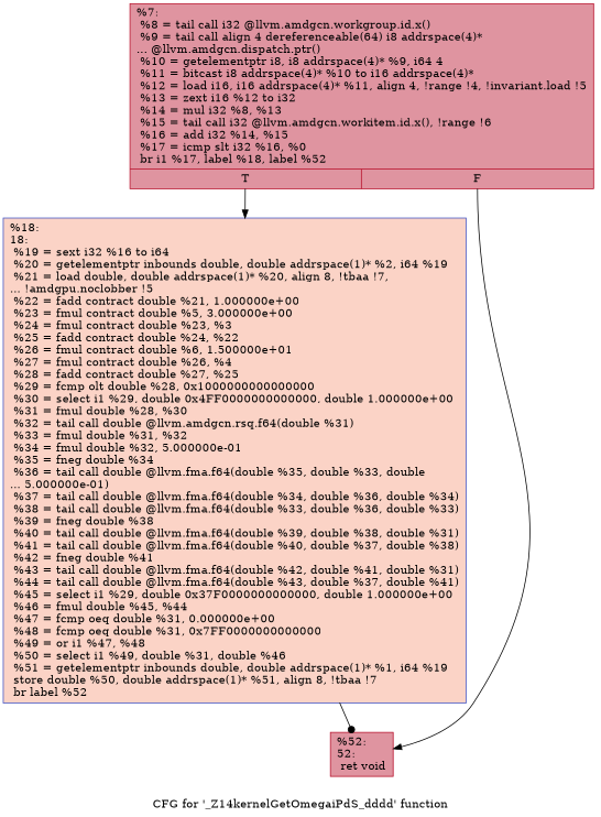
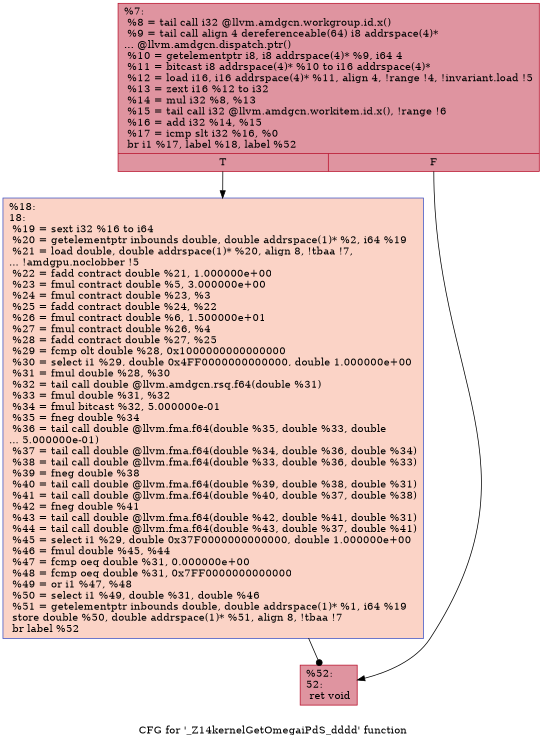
  digraph {
    label="CFG for '_Z14kernelGetOmegaiPdS_dddd' function"
    node [color="#b70d28ff" fillcolor="#b70d2870" shape=record style=filled]
    edge [arrowhead=normal]
    n1 [label="{%7:\l  %8 = tail call i32 @llvm.amdgcn.workgroup.id.x()\l  %9 = tail call align 4 dereferenceable(64) i8 addrspace(4)*\l... @llvm.amdgcn.dispatch.ptr()\l  %10 = getelementptr i8, i8 addrspace(4)* %9, i64 4\l  %11 = bitcast i8 addrspace(4)* %10 to i16 addrspace(4)*\l  %12 = load i16, i16 addrspace(4)* %11, align 4, !range !4, !invariant.load !5\l  %13 = zext i16 %12 to i32\l  %14 = mul i32 %8, %13\l  %15 = tail call i32 @llvm.amdgcn.workitem.id.x(), !range !6\l  %16 = add i32 %14, %15\l  %17 = icmp slt i32 %16, %0\l  br i1 %17, label %18, label %52\l|{<s0>T|<s1>F}}"]
-   n2 [color="#3d50c3ff" fillcolor="#f59c7d70" label="{%18:\l18:                                               \l  %19 = sext i32 %16 to i64\l  %20 = getelementptr inbounds double, double addrspace(1)* %2, i64 %19\l  %21 = load double, double addrspace(1)* %20, align 8, !tbaa !7,\l... !amdgpu.noclobber !5\l  %22 = fadd contract double %21, 1.000000e+00\l  %23 = fmul contract double %5, 3.000000e+00\l  %24 = fmul contract double %23, %3\l  %25 = fadd contract double %24, %22\l  %26 = fmul contract double %6, 1.500000e+01\l  %27 = fmul contract double %26, %4\l  %28 = fadd contract double %27, %25\l  %29 = fcmp olt double %28, 0x1000000000000000\l  %30 = select i1 %29, double 0x4FF0000000000000, double 1.000000e+00\l  %31 = fmul double %28, %30\l  %32 = tail call double @llvm.amdgcn.rsq.f64(double %31)\l  %33 = fmul double %31, %32\l  %34 = fmul double %32, 5.000000e-01\l  %35 = fneg double %34\l  %36 = tail call double @llvm.fma.f64(double %35, double %33, double\l... 5.000000e-01)\l  %37 = tail call double @llvm.fma.f64(double %34, double %36, double %34)\l  %38 = tail call double @llvm.fma.f64(double %33, double %36, double %33)\l  %39 = fneg double %38\l  %40 = tail call double @llvm.fma.f64(double %39, double %38, double %31)\l  %41 = tail call double @llvm.fma.f64(double %40, double %37, double %38)\l  %42 = fneg double %41\l  %43 = tail call double @llvm.fma.f64(double %42, double %41, double %31)\l  %44 = tail call double @llvm.fma.f64(double %43, double %37, double %41)\l  %45 = select i1 %29, double 0x37F0000000000000, double 1.000000e+00\l  %46 = fmul double %45, %44\l  %47 = fcmp oeq double %31, 0.000000e+00\l  %48 = fcmp oeq double %31, 0x7FF0000000000000\l  %49 = or i1 %47, %48\l  %50 = select i1 %49, double %31, double %46\l  %51 = getelementptr inbounds double, double addrspace(1)* %1, i64 %19\l  store double %50, double addrspace(1)* %51, align 8, !tbaa !7\l  br label %52\l}"]
+   n2 [color="#3d50c3ff" fillcolor="#f59c7d70" label="{%18:\l18:                                               \l  %19 = sext i32 %16 to i64\l  %20 = getelementptr inbounds double, double addrspace(1)* %2, i64 %19\l  %21 = load double, double addrspace(1)* %20, align 8, !tbaa !7,\l... !amdgpu.noclobber !5\l  %22 = fadd contract double %21, 1.000000e+00\l  %23 = fmul contract double %5, 3.000000e+00\l  %24 = fmul contract double %23, %3\l  %25 = fadd contract double %24, %22\l  %26 = fmul contract double %6, 1.500000e+01\l  %27 = fmul contract double %26, %4\l  %28 = fadd contract double %27, %25\l  %29 = fcmp olt double %28, 0x1000000000000000\l  %30 = select i1 %29, double 0x4FF0000000000000, double 1.000000e+00\l  %31 = fmul double %28, %30\l  %32 = tail call double @llvm.amdgcn.rsq.f64(double %31)\l  %33 = fmul double %31, %32\l  %34 = fmul bitcast %32, 5.000000e-01\l  %35 = fneg double %34\l  %36 = tail call double @llvm.fma.f64(double %35, double %33, double\l... 5.000000e-01)\l  %37 = tail call double @llvm.fma.f64(double %34, double %36, double %34)\l  %38 = tail call double @llvm.fma.f64(double %33, double %36, double %33)\l  %39 = fneg double %38\l  %40 = tail call double @llvm.fma.f64(double %39, double %38, double %31)\l  %41 = tail call double @llvm.fma.f64(double %40, double %37, double %38)\l  %42 = fneg double %41\l  %43 = tail call double @llvm.fma.f64(double %42, double %41, double %31)\l  %44 = tail call double @llvm.fma.f64(double %43, double %37, double %41)\l  %45 = select i1 %29, double 0x37F0000000000000, double 1.000000e+00\l  %46 = fmul double %45, %44\l  %47 = fcmp oeq double %31, 0.000000e+00\l  %48 = fcmp oeq double %31, 0x7FF0000000000000\l  %49 = or i1 %47, %48\l  %50 = select i1 %49, double %31, double %46\l  %51 = getelementptr inbounds double, double addrspace(1)* %1, i64 %19\l  store double %50, double addrspace(1)* %51, align 8, !tbaa !7\l  br label %52\l}"]
    n3 [label="{%52:\l52:                                               \l  ret void\l}"]
    n1 -> n2 [tailport=s0]
    n1 -> n3 [tailport=s1]
    n2 -> n3 [arrowhead=dot]
  }
